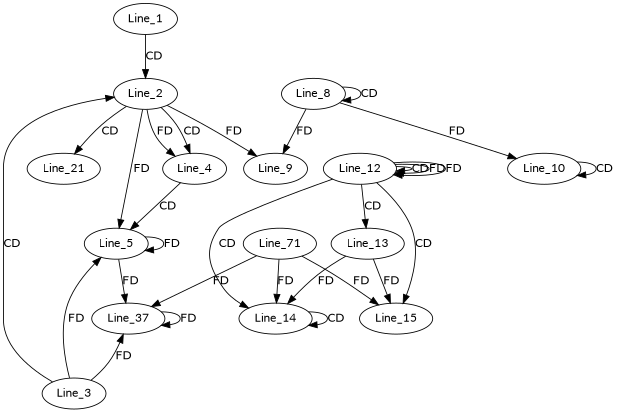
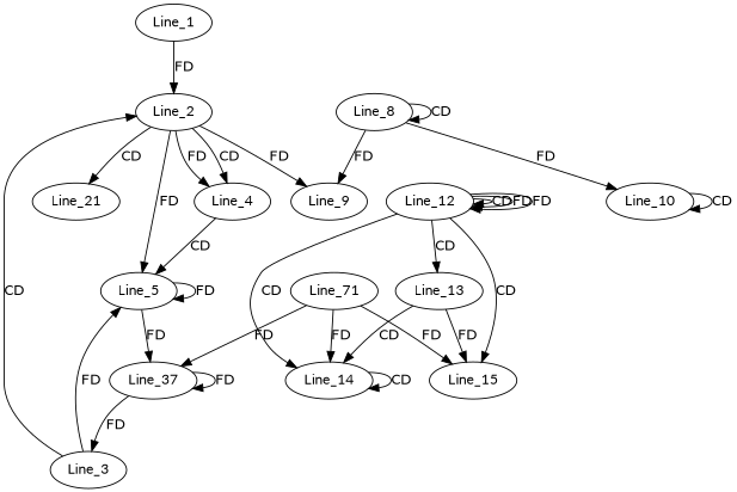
  digraph {
    fontname=Lato
    node [fontname=Lato]
    edge [fontname=Lato]
    Line_1
    Line_2
    Line_4
    Line_5
    Line_9
    Line_21
    Line_3
    n8 [label=Line_37]
    Line_8
    Line_10
    Line_12
    Line_13
    Line_14
    Line_15
    n15 [label=Line_71]
-   Line_1 -> Line_2 [label=CD]
+   Line_1 -> Line_2 [label=FD]
    Line_2 -> Line_4 [label=CD]
    Line_2 -> Line_4 [label=FD]
    Line_2 -> Line_5 [label=FD]
    Line_2 -> Line_9 [label=FD]
    Line_2 -> Line_21 [label=CD]
    Line_4 -> Line_5 [label=CD]
    Line_5 -> Line_5 [label=FD]
    Line_5 -> n8 [label=FD]
    Line_3 -> Line_2 [label=CD]
    Line_3 -> Line_5 [label=FD]
-   Line_3 -> n8 [label=FD]
+   n8 -> Line_3 [label=FD]
    n8 -> n8 [label=FD]
    Line_8 -> Line_9 [label=FD]
    Line_8 -> Line_8 [label=CD]
    Line_8 -> Line_10 [label=FD]
    Line_10 -> Line_10 [label=CD]
    Line_12 -> Line_12 [label=CD]
    Line_12 -> Line_12 [label=FD]
    Line_12 -> Line_12 [label=FD]
    Line_12 -> Line_13 [label=CD]
    Line_12 -> Line_14 [label=CD]
    Line_12 -> Line_15 [label=CD]
-   Line_13 -> Line_14 [label=FD]
+   Line_13 -> Line_14 [label=CD]
    Line_13 -> Line_15 [label=FD]
    Line_14 -> Line_14 [label=CD]
    n15 -> n8 [label=FD]
    n15 -> Line_14 [label=FD]
    n15 -> Line_15 [label=FD]
  }
